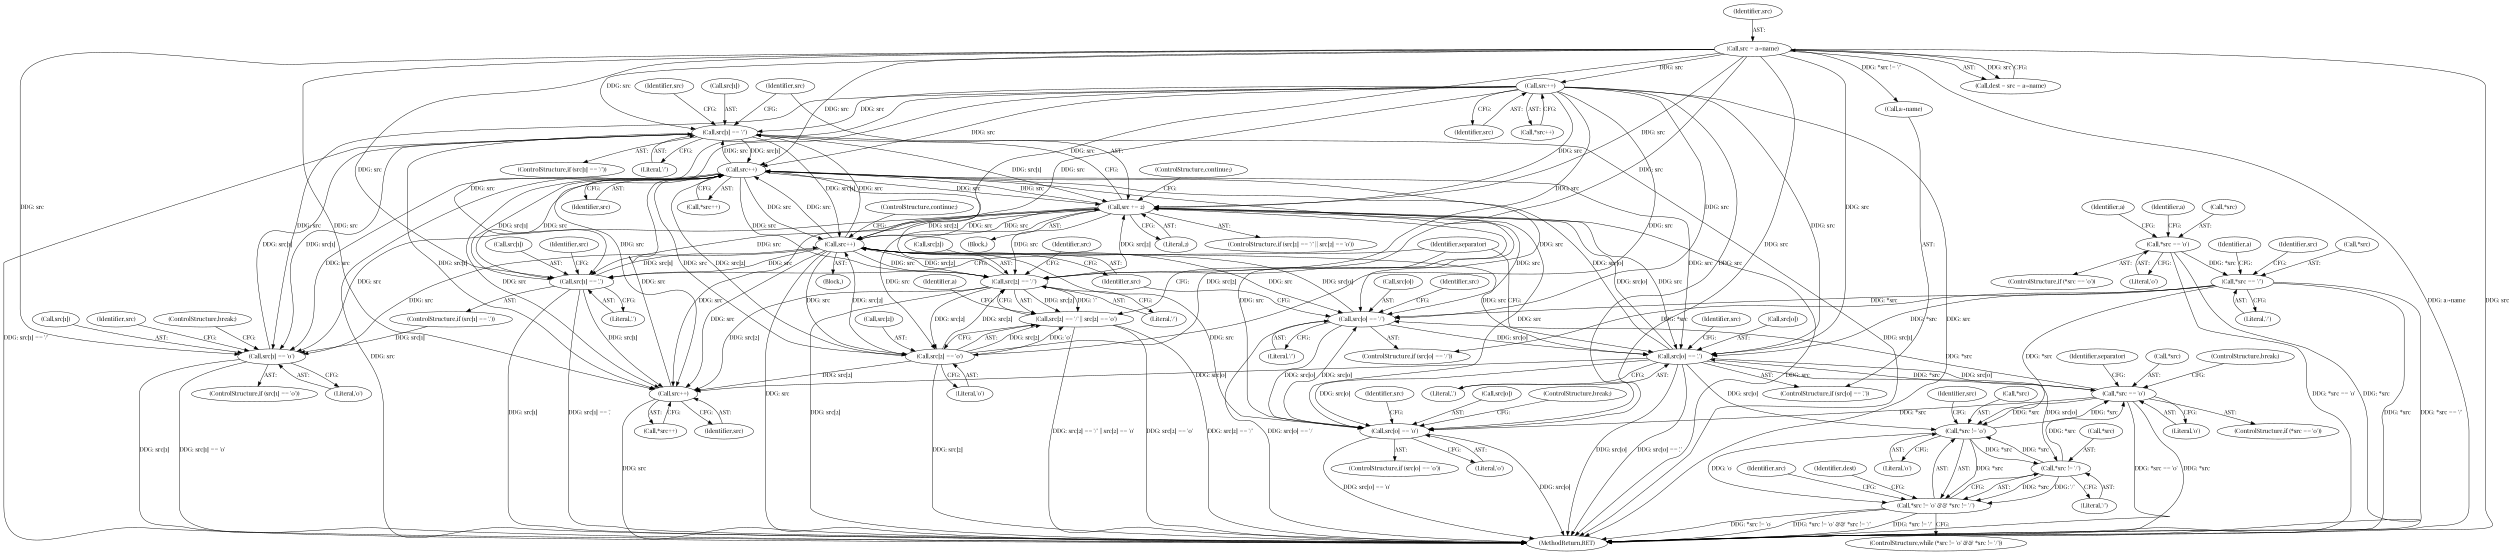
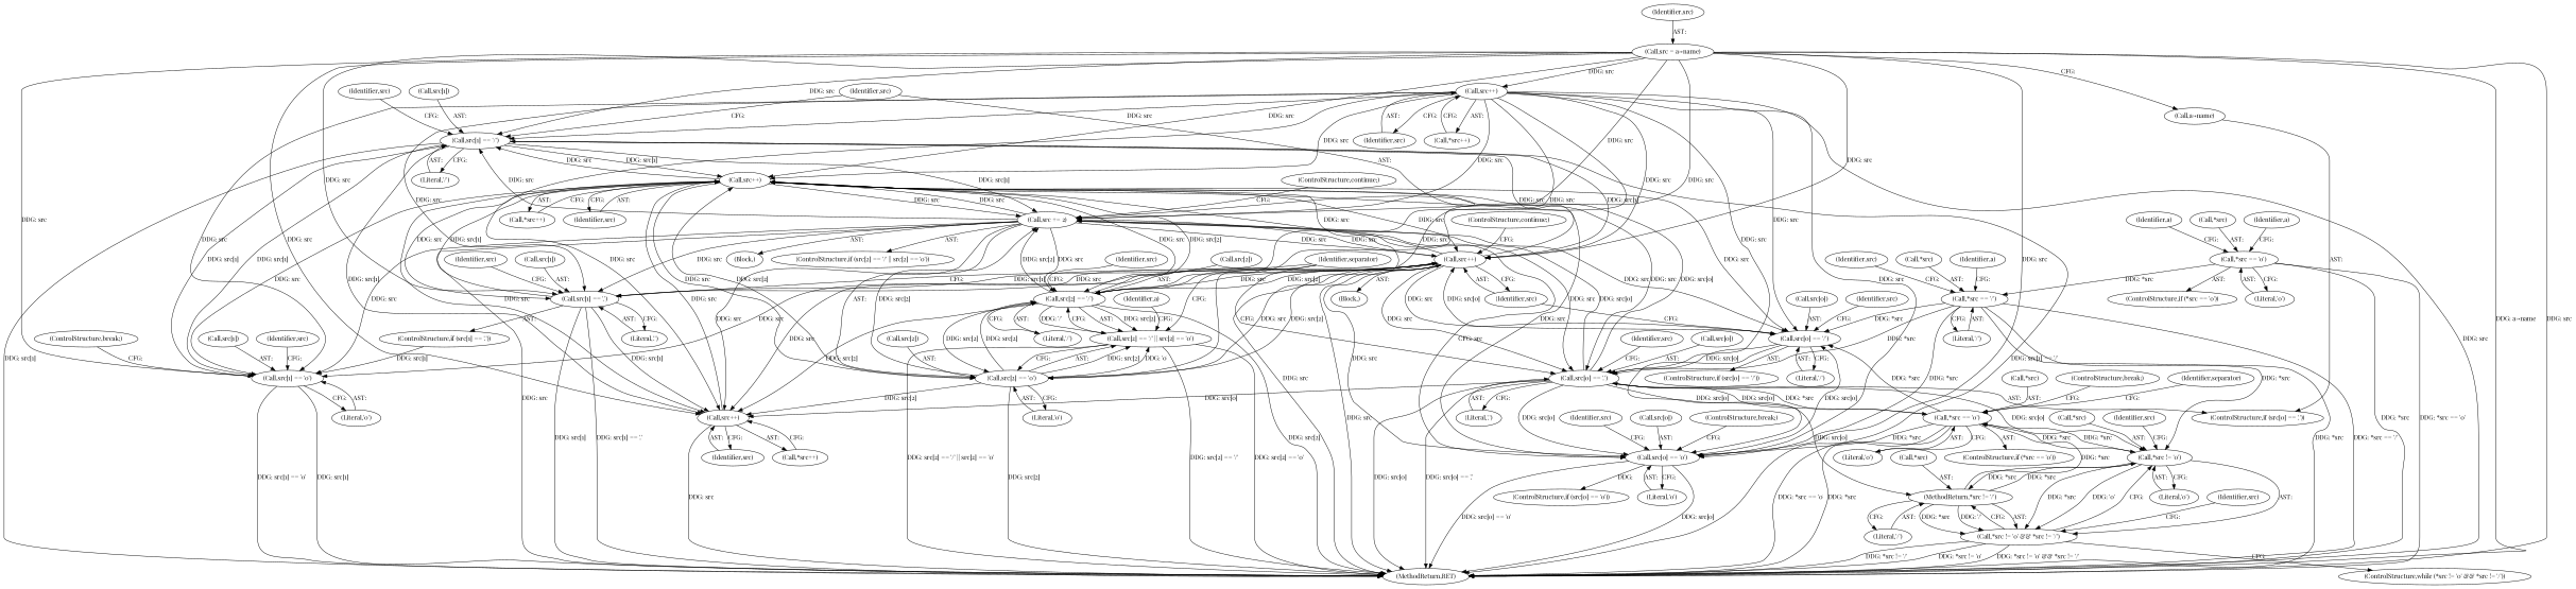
  digraph {
    fontname="Playfair Display"
    node [fontname="Playfair Display"]
    edge [fontname="Playfair Display"]
    n1 [label="(Call,src[1] == '/')"]
    n2 [label="(Call,src++)"]
    n3 [label="(Call,src += 2)"]
    n4 [label="(Call,src++)"]
    n5 [label="(Call,src[1] == '\0')"]
    n6 [label="(Call,src++)"]
    n7 [label="(MethodReturn,RET)"]
-   n8 [label="(ControlStructure,if (src[1] == '/'))"]
    n9 [label="(Literal,'/')"]
    n10 [label="(Call,src[1] == '.')"]
    n11 [label="(Call,src[2] == '\0')"]
    n12 [label="(Call,src[0] == '/')"]
    n13 [label="(Call,src[0] == '.')"]
    n14 [label="(Call,src[0] == '\0')"]
    n15 [label="(Call,src[2] == '/')"]
    n16 [label="(Call,*src++)"]
    n17 [label="(Identifier,src)"]
    n18 [label="(Block,)"]
-   n19 [label="(Literal,2)"]
    n20 [label="(ControlStructure,if (src[2] == '/' || src[2] == '\0'))"]
    n21 [label="(Identifier,src)"]
    n22 [label="(Block,)"]
-   n23 [label="(ControlStructure,if (src[1] == '\0'))"]
    n24 [label="(Literal,'\0')"]
    n25 [label="(ControlStructure,if (src[1] == '.'))"]
    n26 [label="(Literal,'.')"]
    n27 [label="(Call,*src++)"]
    n28 [label="(Identifier,src)"]
    n29 [label="(Call,src++)"]
    n30 [label="(Identifier,src)"]
    n31 [label="(Call,*src++)"]
    n32 [label="(Call,src[2] == '/' || src[2] == '\0')"]
    n33 [label="(Literal,'\0')"]
    n34 [label="(ControlStructure,if (src[0] == '/'))"]
    n35 [label="(Literal,'/')"]
    n36 [label="(Call,*src == '\0')"]
    n37 [label="(Call,*src != '\0')"]
-   n38 [label="(Call,*src != '/')"]
+   n38 [label="(MethodReturn,*src != '/')"]
    n39 [label="(Literal,'.')"]
    n40 [label="(ControlStructure,if (src[0] == '.'))"]
    n41 [label="(ControlStructure,if (src[0] == '\0'))"]
    n42 [label="(Literal,'\0')"]
    n43 [label="(Literal,'/')"]
    n44 [label="(Call,src = a->name)"]
-   n45 [label="(Call,dest = src = a->name)"]
    n46 [label="(Call,a->name)"]
    n47 [label="(Literal,'\0')"]
    n48 [label="(ControlStructure,if (*src == '\0'))"]
    n49 [label="(Call,*src != '\0' && *src != '/')"]
    n50 [label="(Literal,'\0')"]
    n51 [label="(Literal,'/')"]
    n52 [label="(ControlStructure,while (*src != '\0' && *src != '/'))"]
    n53 [label="(Call,*src == '/')"]
    n54 [label="(Literal,'/')"]
    n55 [label="(Call,*src == '\0')"]
    n56 [label="(ControlStructure,if (*src == '\0'))"]
    n57 [label="(Literal,'\0')"]
    n58 [label="(ControlStructure,continue;)"]
    n59 [label="(Identifier,src)"]
    n60 [label="(Call,src[2])"]
    n61 [label="(Call,*src)"]
    n62 [label="(Call,src[0])"]
    n63 [label="(Identifier,separator)"]
    n64 [label="(ControlStructure,continue;)"]
    n65 [label="(Identifier,src)"]
    n66 [label="(Identifier,a)"]
    n67 [label="(Call,src[1])"]
    n68 [label="(Identifier,src)"]
    n69 [label="(Call,src[1])"]
    n70 [label="(Identifier,src)"]
    n71 [label="(Identifier,src)"]
    n72 [label="(Call,*src)"]
    n73 [label="(Identifier,src)"]
    n74 [label="(Call,src[1])"]
    n75 [label="(Identifier,src)"]
    n76 [label="(Call,*src)"]
-   n77 [label="(Identifier,dest)"]
    n78 [label="(ControlStructure,break;)"]
    n79 [label="(Identifier,src)"]
    n80 [label="(Call,src[0])"]
    n81 [label="(ControlStructure,break;)"]
    n82 [label="(Call,*src)"]
    n83 [label="(Call,*src)"]
    n84 [label="(Identifier,src)"]
    n85 [label="(ControlStructure,break;)"]
    n86 [label="(Identifier,a)"]
    n87 [label="(Identifier,a)"]
    n88 [label="(Identifier,src)"]
    n89 [label="(Call,src[2])"]
    n90 [label="(Identifier,separator)"]
    n91 [label="(Call,src[0])"]
    n92 [label="(Identifier,src)"]
    n93 [label="(Identifier,a)"]
    n94 [label="(Identifier,src)"]
    n1 -> n2 [label="DDG: src[1]"]
    n1 -> n3 [label="DDG: src[1]"]
    n1 -> n4 [label="DDG: src[1]"]
    n1 -> n5 [label="DDG: src[1]"]
    n1 -> n6 [label="DDG: src[1]"]
    n1 -> n7 [label="DDG: src[1] == '/'"]
    n1 -> n7 [label="DDG: src[1]"]
-   n1 -> n8 [label="AST: "]
    n1 -> n9 [label="CFG: "]
    n2 -> n1 [label="DDG: src"]
    n2 -> n3 [label="DDG: src"]
    n2 -> n4 [label="DDG: src"]
    n2 -> n5 [label="DDG: src"]
    n2 -> n6 [label="DDG: src"]
    n2 -> n7 [label="DDG: src"]
    n2 -> n10 [label="DDG: src"]
    n2 -> n11 [label="DDG: src"]
    n2 -> n12 [label="DDG: src"]
    n2 -> n13 [label="DDG: src"]
    n2 -> n14 [label="DDG: src"]
    n2 -> n15 [label="DDG: src"]
    n2 -> n16 [label="AST: "]
    n2 -> n17 [label="CFG: "]
-   n3 -> n1 [label="CFG: "]
+   n3 -> n1 [label="DDG: src"]
    n3 -> n2 [label="DDG: src"]
    n3 -> n4 [label="DDG: src"]
    n3 -> n5 [label="DDG: src"]
    n3 -> n6 [label="DDG: src"]
    n3 -> n7 [label="DDG: src"]
    n3 -> n10 [label="DDG: src"]
-   n3 -> n11 [label="DDG: src"]
+   n3 -> n11 [label="AST: "]
    n3 -> n12 [label="DDG: src"]
    n3 -> n13 [label="DDG: src"]
-   n3 -> n14 [label="DDG: src"]
+   n3 -> n14 [label="CFG: src"]
    n3 -> n15 [label="DDG: src"]
    n3 -> n18 [label="AST: "]
-   n3 -> n19 [label="CFG: "]
    n3 -> n20 [label="AST: "]
    n4 -> n1 [label="DDG: src"]
    n4 -> n2 [label="DDG: src"]
    n4 -> n3 [label="DDG: src"]
    n4 -> n5 [label="DDG: src"]
    n4 -> n6 [label="DDG: src"]
    n4 -> n7 [label="DDG: src"]
    n4 -> n10 [label="DDG: src"]
    n4 -> n11 [label="DDG: src"]
    n4 -> n12 [label="DDG: src"]
    n4 -> n13 [label="DDG: src"]
    n4 -> n14 [label="DDG: src"]
    n4 -> n15 [label="DDG: src"]
    n4 -> n21 [label="CFG: "]
    n4 -> n22 [label="AST: "]
    n5 -> n1 [label="DDG: src[1]"]
    n5 -> n7 [label="DDG: src[1] == '\0'"]
    n5 -> n7 [label="DDG: src[1]"]
-   n5 -> n23 [label="AST: "]
    n5 -> n24 [label="CFG: "]
    n6 -> n2 [label="DDG: src"]
    n6 -> n7 [label="DDG: src"]
    n6 -> n27 [label="AST: "]
    n6 -> n28 [label="CFG: "]
    n9 -> n1 [label="AST: "]
    n10 -> n2 [label="DDG: src[1]"]
    n10 -> n4 [label="DDG: src[1]"]
    n10 -> n6 [label="DDG: src[1]"]
    n10 -> n7 [label="DDG: src[1]"]
    n10 -> n7 [label="DDG: src[1] == '.'"]
    n10 -> n25 [label="AST: "]
    n10 -> n26 [label="CFG: "]
    n11 -> n2 [label="DDG: src[2]"]
    n11 -> n3 [label="DDG: src[2]"]
    n11 -> n4 [label="DDG: src[2]"]
    n11 -> n6 [label="DDG: src[2]"]
    n11 -> n7 [label="DDG: src[2]"]
    n11 -> n15 [label="DDG: src[2]"]
    n11 -> n32 [label="AST: "]
    n11 -> n32 [label="DDG: src[2]"]
    n11 -> n32 [label="DDG: '\0'"]
    n11 -> n33 [label="CFG: "]
    n12 -> n4 [label="DDG: src[0]"]
-   n12 -> n7 [label="DDG: src[0] == '/'"]
    n12 -> n13 [label="DDG: src[0]"]
    n12 -> n14 [label="DDG: src[0]"]
    n12 -> n34 [label="AST: "]
    n12 -> n35 [label="CFG: "]
    n13 -> n2 [label="DDG: src[0]"]
    n13 -> n3 [label="DDG: src[0]"]
    n13 -> n6 [label="DDG: src[0]"]
    n13 -> n7 [label="DDG: src[0]"]
    n13 -> n7 [label="DDG: src[0] == '.'"]
    n13 -> n14 [label="DDG: src[0]"]
    n13 -> n36 [label="DDG: src[0]"]
    n13 -> n37 [label="DDG: src[0]"]
    n13 -> n38 [label="DDG: src[0]"]
    n13 -> n39 [label="CFG: "]
    n13 -> n40 [label="AST: "]
    n14 -> n7 [label="DDG: src[0] == '\0'"]
    n14 -> n7 [label="DDG: src[0]"]
    n14 -> n12 [label="DDG: src[0]"]
-   n14 -> n41 [label="AST: "]
+   n14 -> n41 [label="DDG: "]
    n14 -> n42 [label="CFG: "]
    n15 -> n2 [label="DDG: src[2]"]
    n15 -> n3 [label="DDG: src[2]"]
    n15 -> n4 [label="DDG: src[2]"]
    n15 -> n6 [label="DDG: src[2]"]
    n15 -> n7 [label="DDG: src[2]"]
    n15 -> n11 [label="DDG: src[2]"]
    n15 -> n32 [label="AST: "]
    n15 -> n32 [label="DDG: src[2]"]
    n15 -> n32 [label="DDG: '/'"]
    n15 -> n43 [label="CFG: "]
    n16 -> n2 [label="CFG: "]
    n17 -> n2 [label="AST: "]
-   n19 -> n3 [label="AST: "]
    n21 -> n4 [label="AST: "]
    n21 -> n12 [label="CFG: "]
    n24 -> n5 [label="AST: "]
    n25 -> n5 [label="DDG: src[1]"]
    n26 -> n10 [label="AST: "]
    n27 -> n6 [label="CFG: "]
    n28 -> n6 [label="AST: "]
    n29 -> n1 [label="DDG: src"]
    n29 -> n2 [label="DDG: src"]
    n29 -> n3 [label="DDG: src"]
    n29 -> n4 [label="DDG: src"]
    n29 -> n5 [label="DDG: src"]
    n29 -> n6 [label="DDG: src"]
    n29 -> n7 [label="DDG: src"]
    n29 -> n10 [label="DDG: src"]
    n29 -> n11 [label="DDG: src"]
    n29 -> n12 [label="DDG: src"]
    n29 -> n13 [label="DDG: src"]
    n29 -> n14 [label="DDG: src"]
    n29 -> n15 [label="DDG: src"]
    n29 -> n30 [label="CFG: "]
    n29 -> n31 [label="AST: "]
    n30 -> n29 [label="AST: "]
    n31 -> n29 [label="CFG: "]
    n32 -> n7 [label="DDG: src[2] == '\0'"]
    n32 -> n7 [label="DDG: src[2] == '/' || src[2] == '\0'"]
    n32 -> n7 [label="DDG: src[2] == '/'"]
    n32 -> n11 [label="CFG: "]
    n32 -> n15 [label="CFG: "]
    n33 -> n11 [label="AST: "]
    n35 -> n12 [label="AST: "]
    n36 -> n7 [label="DDG: *src"]
    n36 -> n7 [label="DDG: *src == '\0'"]
    n36 -> n12 [label="DDG: *src"]
    n36 -> n13 [label="DDG: *src"]
    n36 -> n14 [label="DDG: *src"]
    n36 -> n37 [label="DDG: *src"]
    n36 -> n47 [label="CFG: "]
    n36 -> n48 [label="AST: "]
    n37 -> n36 [label="DDG: *src"]
    n37 -> n38 [label="DDG: *src"]
    n37 -> n49 [label="AST: "]
    n37 -> n49 [label="DDG: *src"]
    n37 -> n49 [label="DDG: '\0'"]
    n37 -> n50 [label="CFG: "]
    n38 -> n36 [label="DDG: *src"]
    n38 -> n37 [label="DDG: *src"]
    n38 -> n49 [label="AST: "]
    n38 -> n49 [label="DDG: *src"]
    n38 -> n49 [label="DDG: '/'"]
    n38 -> n51 [label="CFG: "]
    n39 -> n13 [label="AST: "]
    n42 -> n14 [label="AST: "]
    n43 -> n15 [label="AST: "]
    n44 -> n1 [label="DDG: src"]
    n44 -> n2 [label="DDG: src"]
    n44 -> n3 [label="DDG: src"]
    n44 -> n4 [label="DDG: src"]
    n44 -> n5 [label="DDG: src"]
    n44 -> n6 [label="DDG: src"]
    n44 -> n7 [label="DDG: a->name"]
    n44 -> n7 [label="DDG: src"]
    n44 -> n10 [label="DDG: src"]
-   n44 -> n13 [label="DDG: src"]
    n44 -> n14 [label="DDG: src"]
    n44 -> n15 [label="DDG: src"]
    n44 -> n29 [label="DDG: src"]
-   n44 -> n45 [label="AST: "]
-   n44 -> n45 [label="DDG: src"]
-   n44 -> n46 [label="DDG: *src != '/'"]
-   n45 -> n44 [label="CFG: "]
+   n44 -> n46 [label="CFG: "]
    n46 -> n40 [label="AST: "]
    n47 -> n36 [label="AST: "]
    n49 -> n7 [label="DDG: *src != '\0'"]
    n49 -> n7 [label="DDG: *src != '\0' && *src != '/'"]
    n49 -> n7 [label="DDG: *src != '/'"]
-   n49 -> n37 [label="AST: "]
+   n49 -> n37 [label="CFG: "]
    n49 -> n38 [label="CFG: "]
    n49 -> n52 [label="CFG: "]
    n50 -> n37 [label="AST: "]
    n51 -> n38 [label="AST: "]
    n53 -> n7 [label="DDG: *src"]
    n53 -> n7 [label="DDG: *src == '/'"]
    n53 -> n12 [label="DDG: *src"]
    n53 -> n13 [label="DDG: *src"]
-   n53 -> n34 [label="DDG: *src"]
+   n53 -> n14 [label="DDG: *src"]
    n53 -> n37 [label="DDG: *src"]
    n53 -> n54 [label="CFG: "]
    n54 -> n53 [label="AST: "]
    n55 -> n7 [label="DDG: *src == '\0'"]
    n55 -> n7 [label="DDG: *src"]
    n55 -> n53 [label="DDG: *src"]
    n55 -> n56 [label="AST: "]
    n55 -> n57 [label="CFG: "]
    n57 -> n55 [label="AST: "]
    n58 -> n4 [label="CFG: "]
    n59 -> n49 [label="CFG: "]
    n60 -> n15 [label="AST: "]
    n61 -> n37 [label="AST: "]
    n62 -> n12 [label="AST: "]
    n63 -> n10 [label="CFG: "]
    n63 -> n13 [label="CFG: "]
    n63 -> n32 [label="CFG: "]
    n64 -> n3 [label="CFG: "]
    n65 -> n14 [label="CFG: "]
    n66 -> n55 [label="CFG: "]
    n67 -> n10 [label="AST: "]
    n68 -> n37 [label="CFG: "]
    n69 -> n5 [label="AST: "]
    n70 -> n10 [label="CFG: "]
    n71 -> n5 [label="CFG: "]
    n72 -> n38 [label="AST: "]
    n73 -> n12 [label="CFG: "]
    n74 -> n1 [label="AST: "]
    n75 -> n53 [label="CFG: "]
    n76 -> n36 [label="AST: "]
-   n77 -> n49 [label="CFG: "]
    n78 -> n36 [label="CFG: "]
    n79 -> n1 [label="CFG: "]
    n79 -> n3 [label="AST: "]
    n80 -> n14 [label="AST: "]
    n81 -> n14 [label="CFG: "]
    n82 -> n55 [label="AST: "]
    n83 -> n53 [label="AST: "]
    n84 -> n1 [label="CFG: "]
    n85 -> n5 [label="CFG: "]
    n86 -> n32 [label="CFG: "]
    n87 -> n55 [label="CFG: "]
    n88 -> n13 [label="CFG: "]
    n89 -> n11 [label="AST: "]
    n90 -> n36 [label="CFG: "]
    n91 -> n13 [label="AST: "]
    n92 -> n44 [label="AST: "]
    n93 -> n53 [label="CFG: "]
    n94 -> n15 [label="CFG: "]
  }
